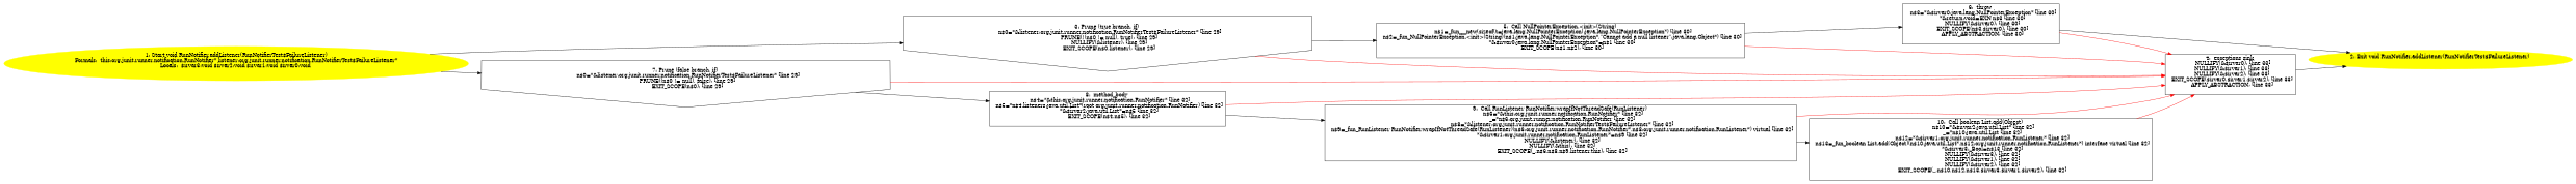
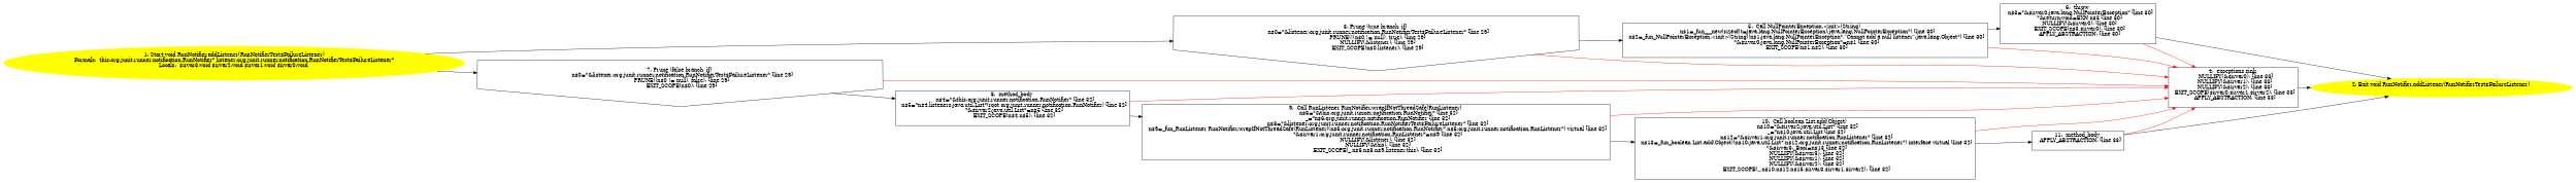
  digraph {
    rankdir=LR
    node [shape=box]
    n1 [color=yellow label="1: Start void RunNotifier.addListener(RunNotifierTest$FailureListener)\nFormals:  this:org.junit.runner.notification.RunNotifier* listener:org.junit.runner.notification.RunNotifierTest$FailureListener*\nLocals:  $irvar3:void $irvar2:void $irvar1:void $irvar0:void \n  " style=filled shape=""]
    n2 [label="3: Prune (true branch, if) \n   n$0=*&listener:org.junit.runner.notification.RunNotifierTest$FailureListener* [line 29]\n  PRUNE(!(n$0 != null), true); [line 29]\n  NULLIFY(&listener); [line 29]\n  EXIT_SCOPE(n$0,listener); [line 29]\n " shape=invhouse]
    n3 [label="7: Prune (false branch, if) \n   n$0=*&listener:org.junit.runner.notification.RunNotifierTest$FailureListener* [line 29]\n  PRUNE((n$0 != null), false); [line 29]\n  EXIT_SCOPE(n$0); [line 29]\n " shape=invhouse]
    n4 [label="5:  Call NullPointerException.<init>(String) \n   n$1=_fun___new(sizeof(t=java.lang.NullPointerException):java.lang.NullPointerException*) [line 30]\n  n$2=_fun_NullPointerException.<init>(String)(n$1:java.lang.NullPointerException*,\"Cannot add a null listener\":java.lang.Object*) [line 30]\n  *&$irvar0:java.lang.NullPointerException*=n$1 [line 30]\n  EXIT_SCOPE(n$1,n$2); [line 30]\n "]
    n5 [label="4:  exceptions sink \n   NULLIFY(&$irvar0); [line 33]\n  NULLIFY(&$irvar1); [line 33]\n  NULLIFY(&$irvar2); [line 33]\n  EXIT_SCOPE($irvar0,$irvar1,$irvar2); [line 33]\n  APPLY_ABSTRACTION; [line 33]\n "]
    n6 [label="8:  method_body \n   n$4=*&this:org.junit.runner.notification.RunNotifier* [line 32]\n  n$5=*n$4.listeners:java.util.List*(root org.junit.runner.notification.RunNotifier) [line 32]\n  *&$irvar2:java.util.List*=n$5 [line 32]\n  EXIT_SCOPE(n$4,n$5); [line 32]\n "]
    n7 [color=yellow label="2: Exit void RunNotifier.addListener(RunNotifierTest$FailureListener) \n  " style=filled shape=""]
    n8 [label="6:  throw \n   n$3=*&$irvar0:java.lang.NullPointerException* [line 30]\n  *&return:void=EXN n$3 [line 30]\n  NULLIFY(&$irvar0); [line 30]\n  EXIT_SCOPE(n$3,$irvar0); [line 30]\n  APPLY_ABSTRACTION; [line 30]\n "]
    n9 [label="9:  Call RunListener RunNotifier.wrapIfNotThreadSafe(RunListener) \n   n$6=*&this:org.junit.runner.notification.RunNotifier* [line 32]\n  _=*n$6:org.junit.runner.notification.RunNotifier [line 32]\n  n$8=*&listener:org.junit.runner.notification.RunNotifierTest$FailureListener* [line 32]\n  n$9=_fun_RunListener RunNotifier.wrapIfNotThreadSafe(RunListener)(n$6:org.junit.runner.notification.RunNotifier*,n$8:org.junit.runner.notification.RunListener*) virtual [line 32]\n  *&$irvar1:org.junit.runner.notification.RunListener*=n$9 [line 32]\n  NULLIFY(&listener); [line 32]\n  NULLIFY(&this); [line 32]\n  EXIT_SCOPE(_,n$6,n$8,n$9,listener,this); [line 32]\n "]
    n10 [label="10:  Call boolean List.add(Object) \n   n$10=*&$irvar2:java.util.List* [line 32]\n  _=*n$10:java.util.List [line 32]\n  n$12=*&$irvar1:org.junit.runner.notification.RunListener* [line 32]\n  n$13=_fun_boolean List.add(Object)(n$10:java.util.List*,n$12:org.junit.runner.notification.RunListener*) interface virtual [line 32]\n  *&$irvar3:_Bool=n$13 [line 32]\n  NULLIFY(&$irvar3); [line 32]\n  NULLIFY(&$irvar1); [line 32]\n  NULLIFY(&$irvar2); [line 32]\n  EXIT_SCOPE(_,n$10,n$12,n$13,$irvar3,$irvar1,$irvar2); [line 32]\n "]
+   n11 [label="11:  method_body \n   APPLY_ABSTRACTION; [line 33]\n "]
    n1 -> n2
    n1 -> n3
    n2 -> n4
    n2 -> n5 [color=red]
    n3 -> n5 [color=red]
    n3 -> n6
    n4 -> n5 [color=red]
    n4 -> n8
    n5 -> n7
    n6 -> n5 [color=red]
    n6 -> n9
    n8 -> n5 [color=red]
    n8 -> n7
    n9 -> n5 [color=red]
    n9 -> n10
    n10 -> n5 [color=red]
+   n10 -> n11
+   n11 -> n5 [color=red]
+   n11 -> n7
  }
